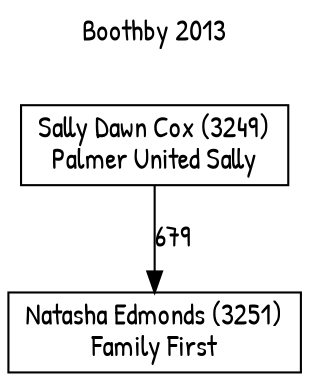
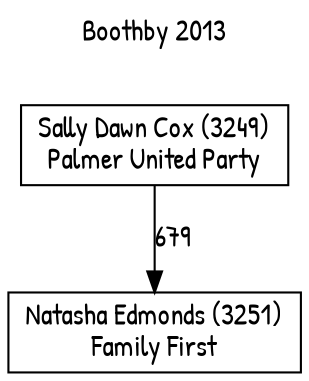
  digraph {
    label="Boothby 2013"
    labelloc=t
    mclimit=10
    fontname="Patrick Hand"
    node [shape=box fontname="Patrick Hand"]
    n1 [label="Natasha Edmonds (3251)\nFamily First"]
-   n2 [label="Sally Dawn Cox (3249)\nPalmer United Sally"]
+   n2 [label="Sally Dawn Cox (3249)\nPalmer United Party"]
    n2 -> n1 [label=679 fontname="Patrick Hand"]
  }
